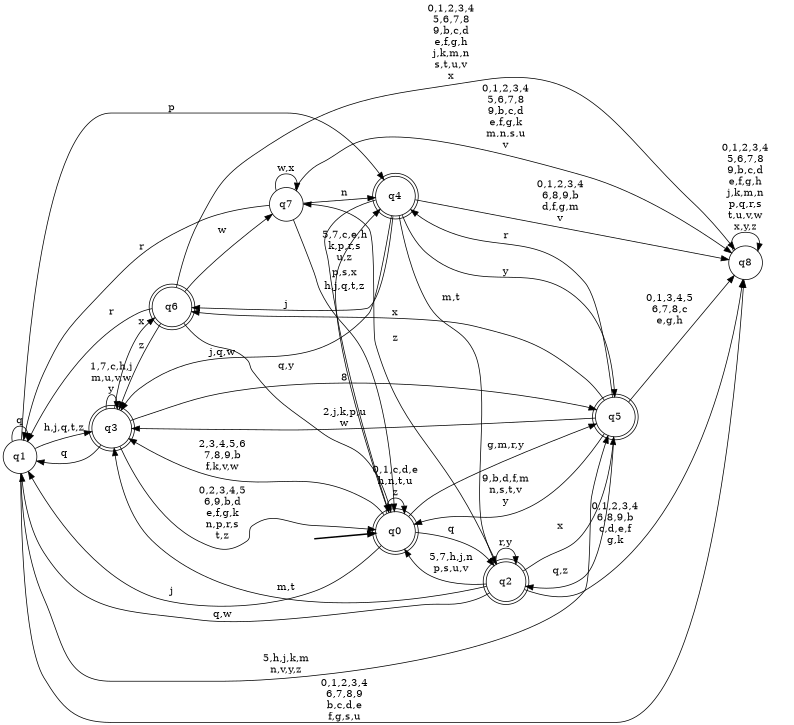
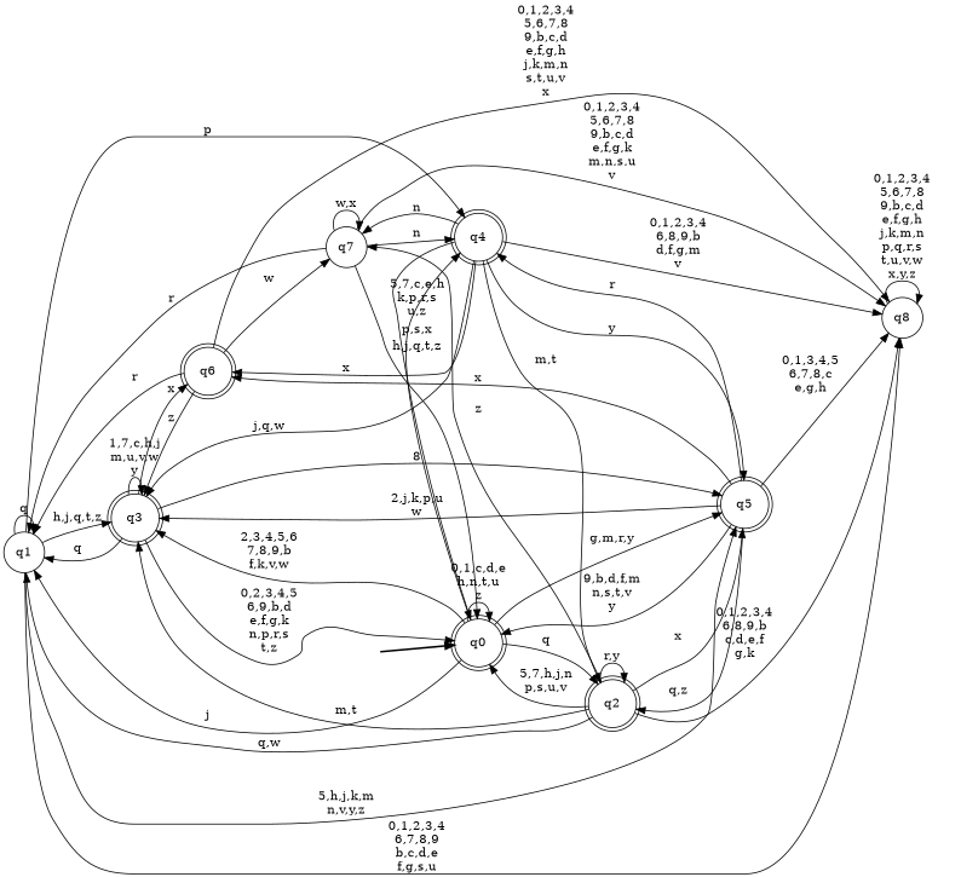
  digraph {
    rankdir=LR
    node [shape=doublecircle style="rounded,filled" color=black fillcolor=white]
    __start0 [height=0 shape=none style=invis width=0 color="" fillcolor=""]
    n2 [label=q0]
    n3 [label=q1 shape=circle style=filled]
    n4 [label=q2]
    n5 [label=q3]
    n6 [label=q4]
    n7 [label=q5]
    n8 [label=q8 shape=circle style=filled]
    n9 [label=q7 shape=circle style=filled]
    n10 [label=q6]
    subgraph cluster_1 {
      nodesep=0.15
      ranksep=0.15
      style=invis
      __start0
      n2
    }
    __start0 -> n2 [penwidth=2]
    n2 -> n2 [label="0,1,c,d,e\nh,n,t,u\nz"]
    n2 -> n3 [label=j]
    n2 -> n4 [label=q]
    n2 -> n5 [label="2,3,4,5,6\n7,8,9,b\nf,k,v,w"]
    n2 -> n6 [label="p,s,x"]
    n2 -> n7 [label="g,m,r,y"]
    n3 -> n3 [label=q]
    n3 -> n5 [label="h,j,q,t,z"]
    n3 -> n6 [label=p]
    n3 -> n7 [label="5,h,j,k,m\nn,v,y,z"]
    n3 -> n8 [label="0,1,2,3,4\n6,7,8,9\nb,c,d,e\nf,g,s,u"]
    n4 -> n2 [label="5,7,h,j,n\np,s,u,v"]
    n4 -> n3 [label="q,w"]
    n4 -> n4 [label="r,y"]
    n4 -> n5 [label="m,t"]
    n4 -> n7 [label=x]
    n4 -> n8 [label="0,1,2,3,4\n6,8,9,b\nc,d,e,f\ng,k"]
    n4 -> n9 [label=z]
    n5 -> n2 [label="0,2,3,4,5\n6,9,b,d\ne,f,g,k\nn,p,r,s\nt,z"]
    n5 -> n3 [label=q]
    n5 -> n5 [label="1,7,c,h,j\nm,u,v,w\ny"]
    n5 -> n7 [label=8]
    n5 -> n10 [label=x]
    n6 -> n2 [label="5,7,c,e,h\nk,p,r,s\nu,z"]
    n6 -> n4 [label="m,t"]
    n6 -> n5 [label="j,q,w"]
    n6 -> n7 [label=y]
    n6 -> n8 [label="0,1,2,3,4\n6,8,9,b\nd,f,g,m\nv"]
-   n6 -> n10 [label=j]
+   n6 -> n9 [label=n]
+   n6 -> n10 [label=x]
    n7 -> n2 [label="9,b,d,f,m\nn,s,t,v\ny"]
    n7 -> n4 [label="q,z"]
    n7 -> n5 [label="2,j,k,p,u\nw"]
    n7 -> n6 [label=r]
    n7 -> n8 [label="0,1,3,4,5\n6,7,8,c\ne,g,h"]
    n7 -> n10 [label=x]
    n8 -> n8 [label="0,1,2,3,4\n5,6,7,8\n9,b,c,d\ne,f,g,h\nj,k,m,n\np,q,r,s\nt,u,v,w\nx,y,z"]
    n9 -> n2 [label="h,j,q,t,z"]
    n9 -> n3 [label=r]
    n9 -> n6 [label=n]
    n9 -> n8 [label="0,1,2,3,4\n5,6,7,8\n9,b,c,d\ne,f,g,k\nm,n,s,u\nv"]
    n9 -> n9 [label="w,x"]
-   n10 -> n2 [label="q,y"]
    n10 -> n3 [label=r]
    n10 -> n5 [label=z]
    n10 -> n8 [label="0,1,2,3,4\n5,6,7,8\n9,b,c,d\ne,f,g,h\nj,k,m,n\ns,t,u,v\nx"]
    n10 -> n9 [label=w]
  }
